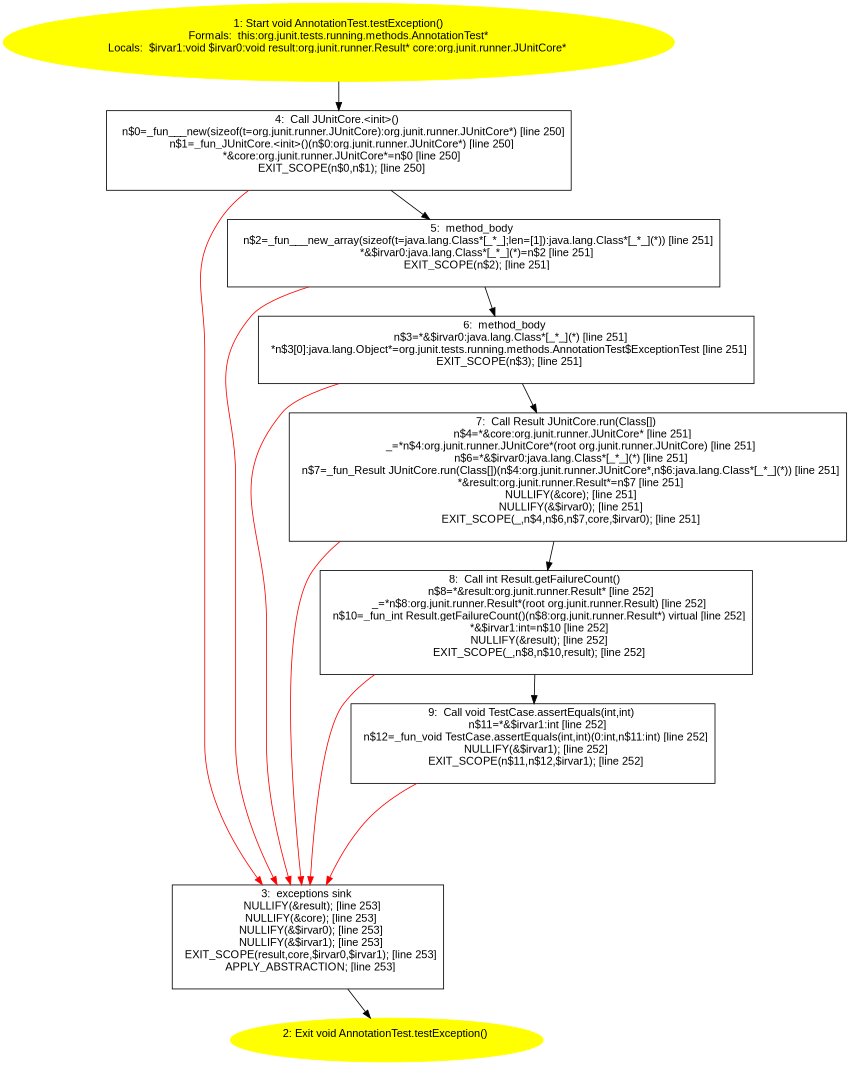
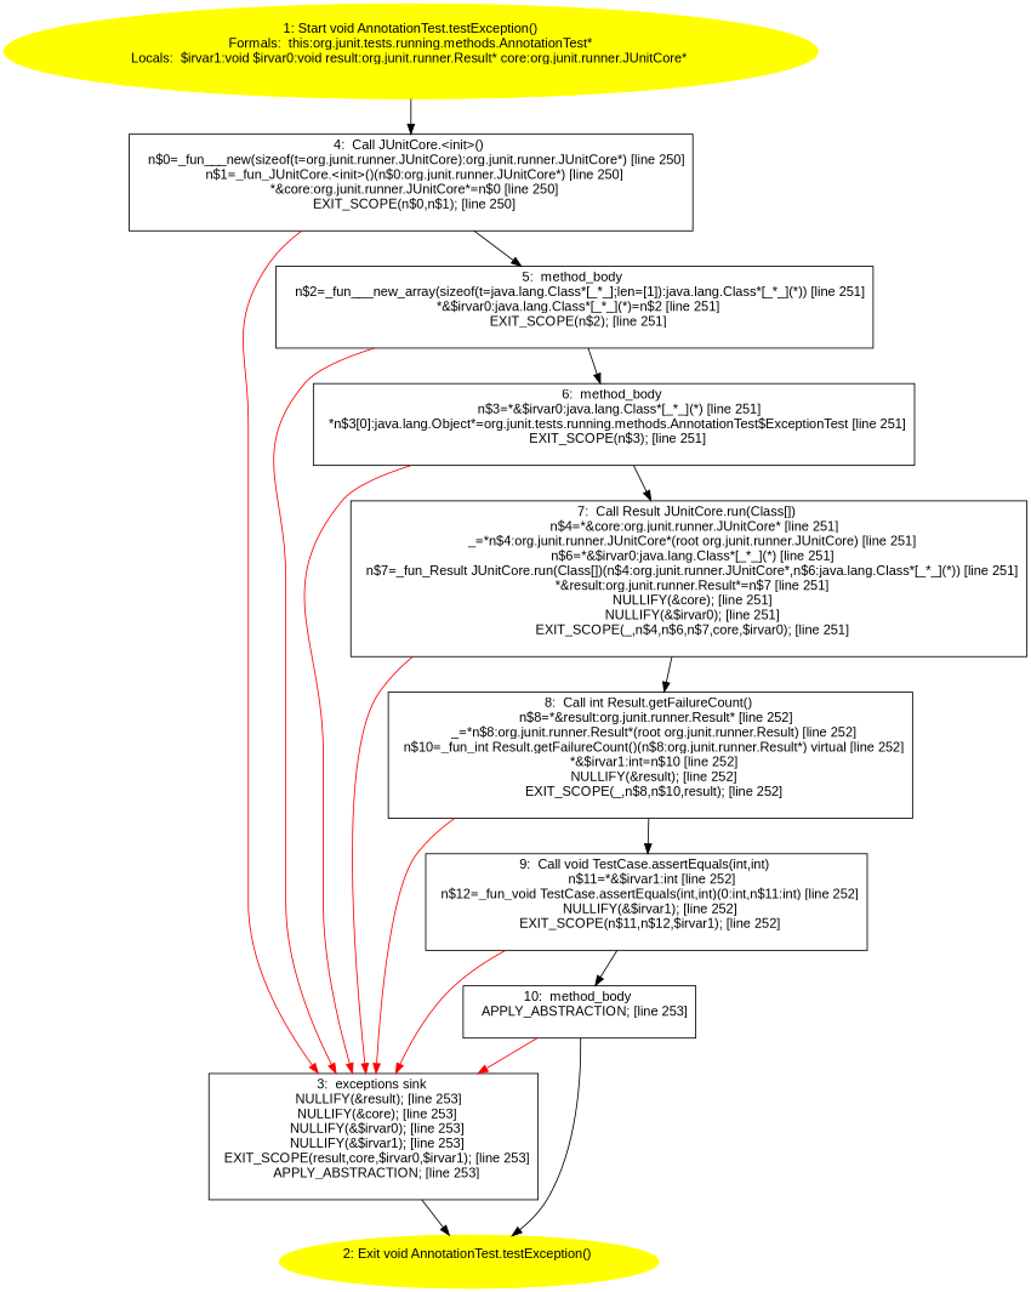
  digraph {
    fontname="Liberation Sans"
    node [fontname="Liberation Sans" shape=box]
    edge [fontname="Liberation Sans"]
    n1 [color=yellow label="1: Start void AnnotationTest.testException()\nFormals:  this:org.junit.tests.running.methods.AnnotationTest*\nLocals:  $irvar1:void $irvar0:void result:org.junit.runner.Result* core:org.junit.runner.JUnitCore* \n  " style=filled shape=""]
    n2 [label="4:  Call JUnitCore.<init>() \n   n$0=_fun___new(sizeof(t=org.junit.runner.JUnitCore):org.junit.runner.JUnitCore*) [line 250]\n  n$1=_fun_JUnitCore.<init>()(n$0:org.junit.runner.JUnitCore*) [line 250]\n  *&core:org.junit.runner.JUnitCore*=n$0 [line 250]\n  EXIT_SCOPE(n$0,n$1); [line 250]\n "]
    n3 [label="3:  exceptions sink \n   NULLIFY(&result); [line 253]\n  NULLIFY(&core); [line 253]\n  NULLIFY(&$irvar0); [line 253]\n  NULLIFY(&$irvar1); [line 253]\n  EXIT_SCOPE(result,core,$irvar0,$irvar1); [line 253]\n  APPLY_ABSTRACTION; [line 253]\n "]
    n4 [label="5:  method_body \n   n$2=_fun___new_array(sizeof(t=java.lang.Class*[_*_];len=[1]):java.lang.Class*[_*_](*)) [line 251]\n  *&$irvar0:java.lang.Class*[_*_](*)=n$2 [line 251]\n  EXIT_SCOPE(n$2); [line 251]\n "]
    n5 [color=yellow label="2: Exit void AnnotationTest.testException() \n  " style=filled shape=""]
    n6 [label="6:  method_body \n   n$3=*&$irvar0:java.lang.Class*[_*_](*) [line 251]\n  *n$3[0]:java.lang.Object*=org.junit.tests.running.methods.AnnotationTest$ExceptionTest [line 251]\n  EXIT_SCOPE(n$3); [line 251]\n "]
    n7 [label="7:  Call Result JUnitCore.run(Class[]) \n   n$4=*&core:org.junit.runner.JUnitCore* [line 251]\n  _=*n$4:org.junit.runner.JUnitCore*(root org.junit.runner.JUnitCore) [line 251]\n  n$6=*&$irvar0:java.lang.Class*[_*_](*) [line 251]\n  n$7=_fun_Result JUnitCore.run(Class[])(n$4:org.junit.runner.JUnitCore*,n$6:java.lang.Class*[_*_](*)) [line 251]\n  *&result:org.junit.runner.Result*=n$7 [line 251]\n  NULLIFY(&core); [line 251]\n  NULLIFY(&$irvar0); [line 251]\n  EXIT_SCOPE(_,n$4,n$6,n$7,core,$irvar0); [line 251]\n "]
    n8 [label="8:  Call int Result.getFailureCount() \n   n$8=*&result:org.junit.runner.Result* [line 252]\n  _=*n$8:org.junit.runner.Result*(root org.junit.runner.Result) [line 252]\n  n$10=_fun_int Result.getFailureCount()(n$8:org.junit.runner.Result*) virtual [line 252]\n  *&$irvar1:int=n$10 [line 252]\n  NULLIFY(&result); [line 252]\n  EXIT_SCOPE(_,n$8,n$10,result); [line 252]\n "]
    n9 [label="9:  Call void TestCase.assertEquals(int,int) \n   n$11=*&$irvar1:int [line 252]\n  n$12=_fun_void TestCase.assertEquals(int,int)(0:int,n$11:int) [line 252]\n  NULLIFY(&$irvar1); [line 252]\n  EXIT_SCOPE(n$11,n$12,$irvar1); [line 252]\n "]
+   n10 [label="10:  method_body \n   APPLY_ABSTRACTION; [line 253]\n "]
    n1 -> n2
    n2 -> n3 [color=red]
    n2 -> n4
    n3 -> n5
    n4 -> n3 [color=red]
    n4 -> n6
    n6 -> n3 [color=red]
    n6 -> n7
    n7 -> n3 [color=red]
    n7 -> n8
    n8 -> n3 [color=red]
    n8 -> n9
    n9 -> n3 [color=red]
+   n9 -> n10
+   n10 -> n3 [color=red]
+   n10 -> n5
  }
